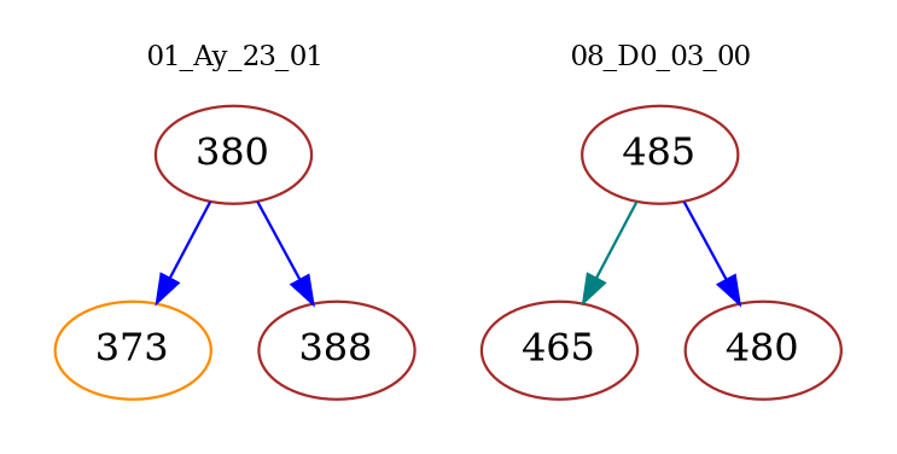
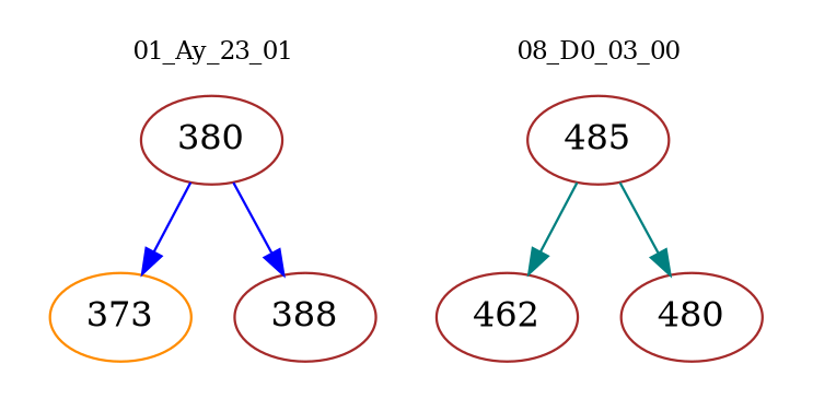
  digraph {
    node [color=brown]
    edge [color=blue]
    n1 [label=380]
    n2 [color=darkorange label=373]
    n3 [label=388]
    n4 [label=485]
-   n5 [label=465]
+   n5 [label=462]
    n6 [label=480]
    subgraph cluster_1 {
      color=white
      fontsize=10
      label="01_Ay_23_01"
      n1
      n2
      n3
    }
    subgraph cluster_2 {
      color=white
      fontsize=10
      label="08_D0_03_00"
      n4
      n5
      n6
    }
    n1 -> n2
    n1 -> n3
    n4 -> n5 [color=teal]
-   n4 -> n6
+   n4 -> n6 [color=teal]
  }
